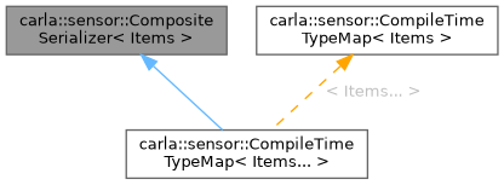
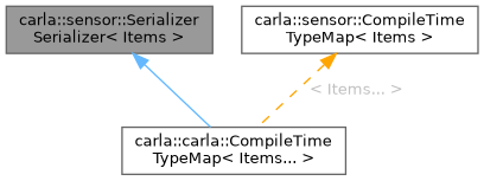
  digraph {
    node [color=gray40 fillcolor=white fontname=Helvetica fontsize=10 shape=box style=filled]
    edge [dir=back fontname=Helvetica fontsize=10 labelfontname=Helvetica labelfontsize=10]
-   n1 [fillcolor=grey60 fontcolor=black height=0.2 label="carla::sensor::Composite\lSerializer\< Items \>" width=0.4]
-   n2 [height=0.2 label="carla::sensor::CompileTime\lTypeMap\< Items... \>" width=0.4]
+   n1 [fillcolor=grey60 fontcolor=black height=0.2 label="carla::sensor::Serializer\lSerializer\< Items \>" width=0.4]
+   n2 [height=0.2 label="carla::carla::CompileTime\lTypeMap\< Items... \>" width=0.4]
    n3 [height=0.2 label="carla::sensor::CompileTime\lTypeMap\< Items \>" width=0.4]
    n1 -> n2 [color=steelblue1 style=solid]
    n3 -> n2 [color=orange fontcolor=grey label=" \< Items... \>" style=dashed]
  }
